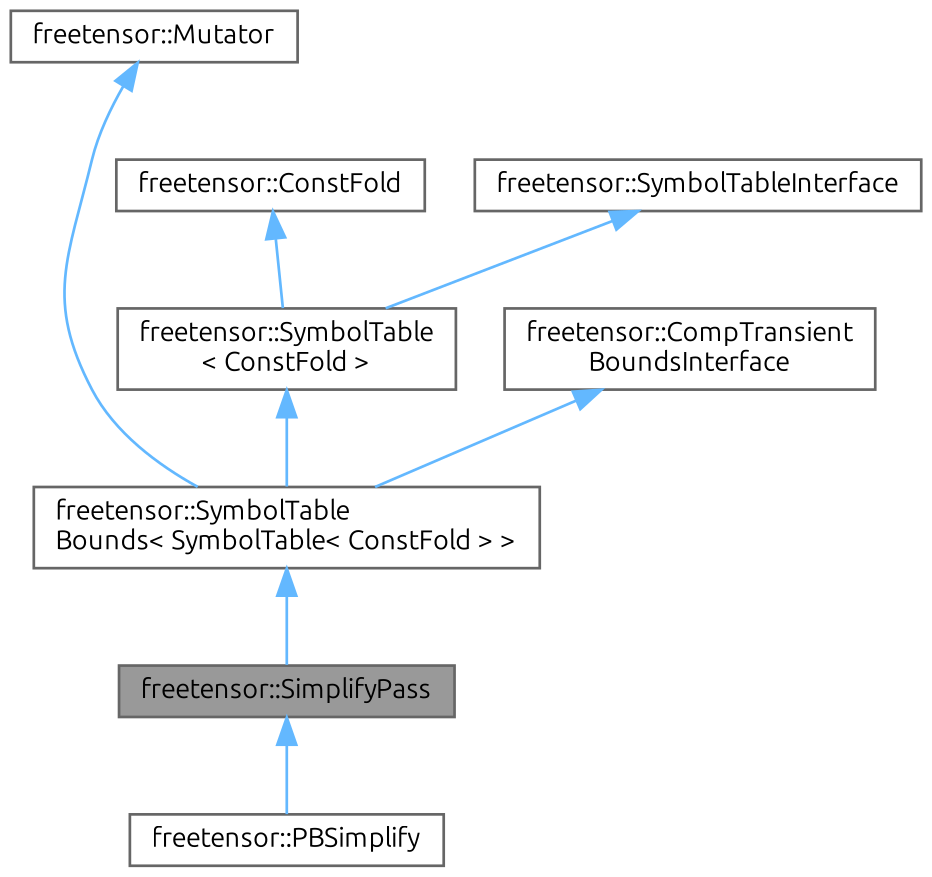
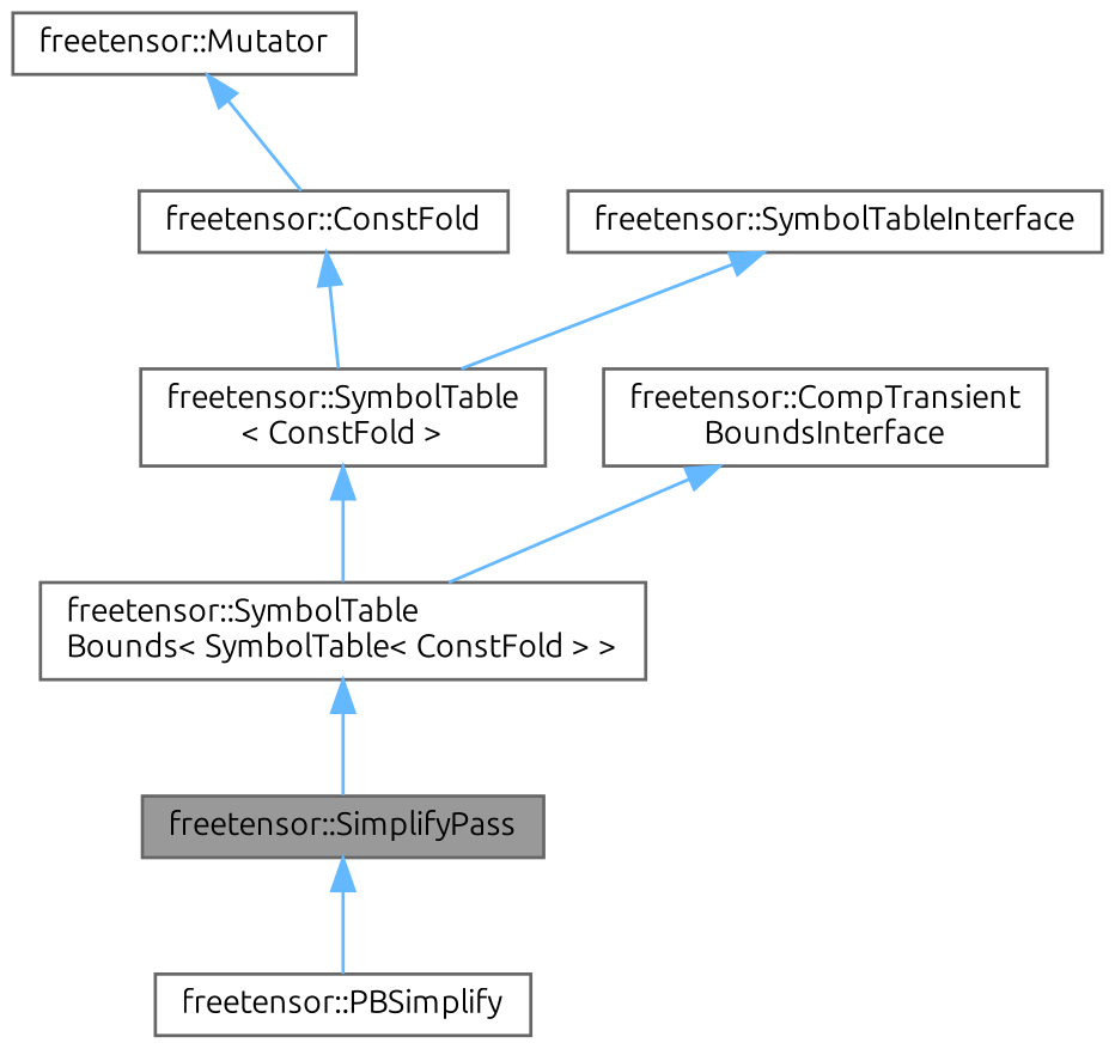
  digraph {
    fontname=Ubuntu
    node [color=gray40 fillcolor=white fontname=Ubuntu fontsize=10 shape=box style=filled]
    edge [color=steelblue1 dir=back fontname=Ubuntu fontsize=10 labelfontname=Helvetica labelfontsize=10 style=solid]
    n1 [fillcolor=grey60 fontcolor=black height=0.2 label="freetensor::SimplifyPass" width=0.4]
    n2 [height=0.2 label="freetensor::PBSimplify" width=0.4]
    n3 [height=0.2 label="freetensor::SymbolTable\lBounds\< SymbolTable\< ConstFold \> \>" width=0.4]
    n4 [height=0.2 label="freetensor::SymbolTable\l\< ConstFold \>" width=0.4]
    n5 [height=0.2 label="freetensor::ConstFold" width=0.4]
    n6 [height=0.2 label="freetensor::Mutator" width=0.4]
    n7 [height=0.2 label="freetensor::SymbolTableInterface" width=0.4]
    n8 [height=0.2 label="freetensor::CompTransient\lBoundsInterface" width=0.4]
    n1 -> n2
    n3 -> n1
    n4 -> n3
    n5 -> n4
-   n6 -> n3
+   n6 -> n5
    n7 -> n4
    n8 -> n3
  }
